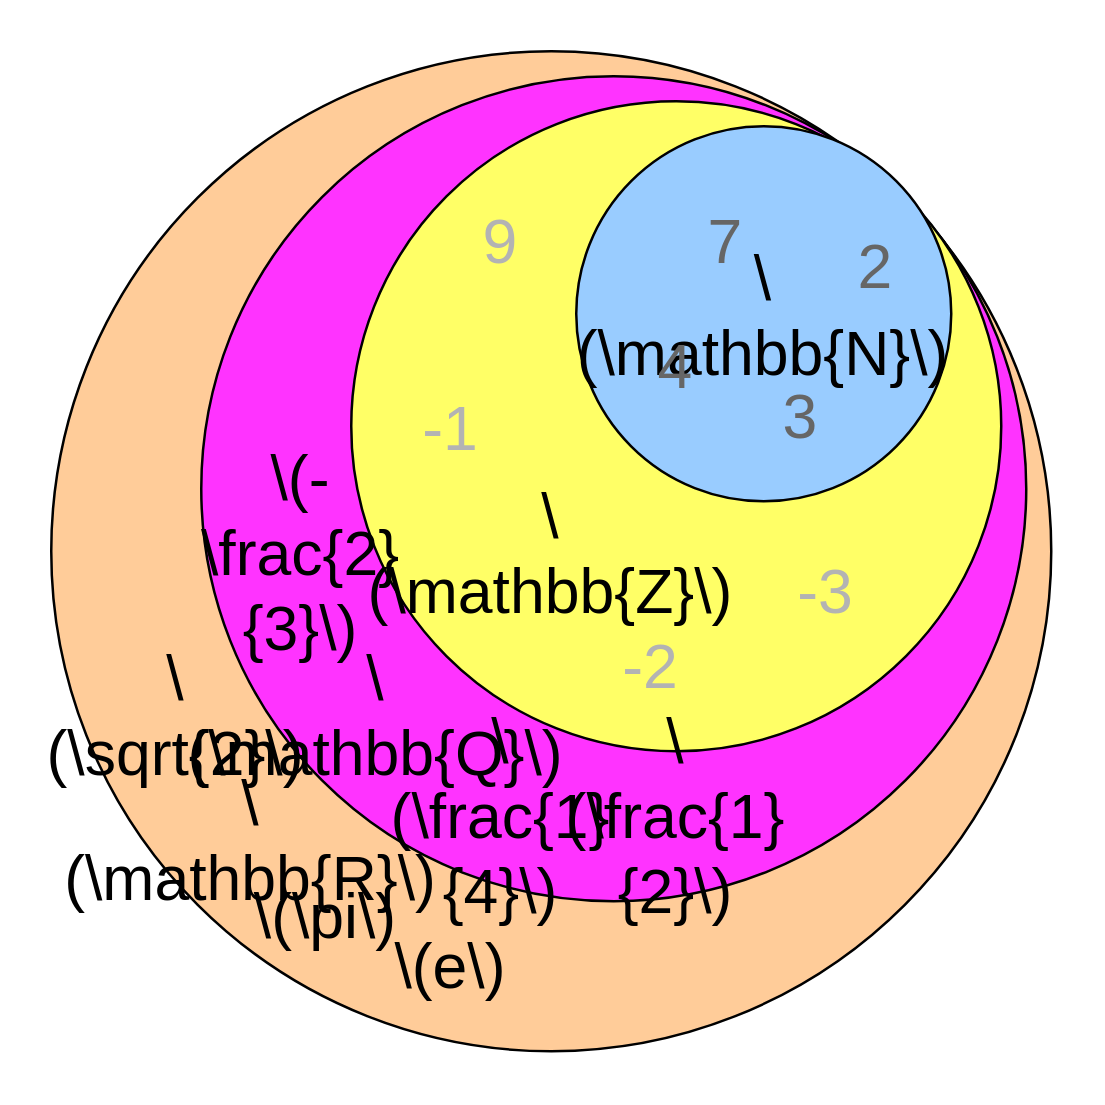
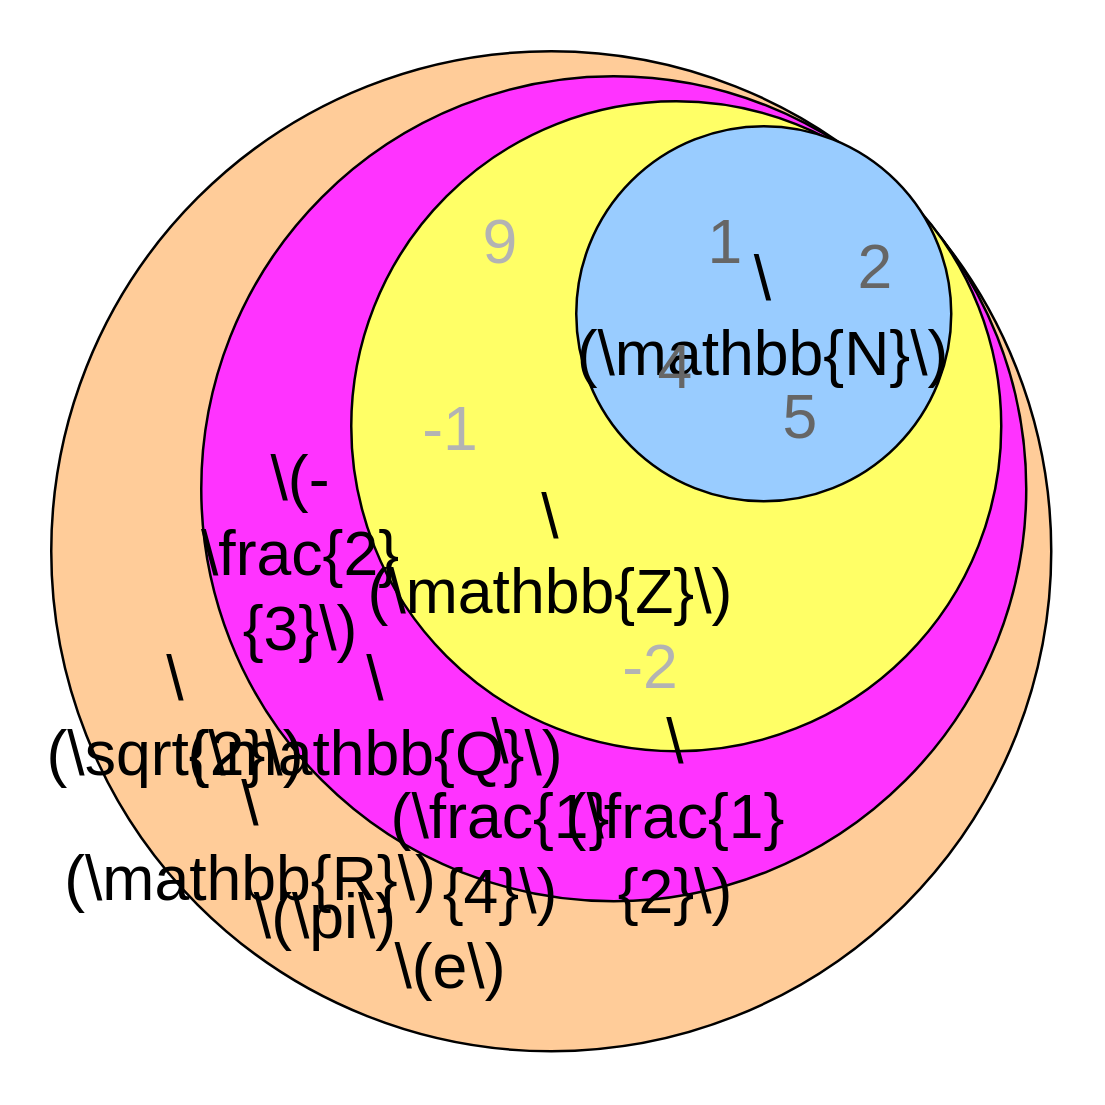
  <mxCell id="0" />
  <mxCell id="1" parent="0" />
  <mxCell id="2" value="" style="ellipse;whiteSpace=wrap;html=1;aspect=fixed;fillColor=#FFCC99;" vertex="1" parent="1"><mxGeometry width="400" height="400" as="geometry" x="20" y="20" /></mxCell>
  <mxCell id="3" value="" style="ellipse;whiteSpace=wrap;html=1;aspect=fixed;fillColor=#FF33FF;" vertex="1" parent="1"><mxGeometry x="80" y="30" width="330" height="330" as="geometry" /></mxCell>
  <mxCell id="4" value="" style="ellipse;whiteSpace=wrap;html=1;aspect=fixed;fillColor=#FFFF66;" vertex="1" parent="1"><mxGeometry x="140" y="40" width="260" height="260" as="geometry" /></mxCell>
  <mxCell id="5" value="" style="ellipse;whiteSpace=wrap;html=1;aspect=fixed;fillColor=#99CCFF;" vertex="1" parent="1"><mxGeometry x="230" y="50" width="150" height="150" as="geometry" /></mxCell>
  <mxCell id="6" value="\(\mathbb{N}\)" style="text;html=1;align=center;verticalAlign=middle;whiteSpace=wrap;rounded=0;fontSize=25;" vertex="1" parent="1"><mxGeometry x="275" y="110" width="60" height="30" as="geometry" /></mxCell>
  <mxCell id="7" value="\(\mathbb{Z}\)" style="text;html=1;align=center;verticalAlign=middle;whiteSpace=wrap;rounded=0;fontSize=25;" vertex="1" parent="1"><mxGeometry x="190" y="205" width="60" height="30" as="geometry" /></mxCell>
  <mxCell id="8" value="\(\mathbb{Q}\)" style="text;html=1;align=center;verticalAlign=middle;whiteSpace=wrap;rounded=0;fontSize=25;fontColor=#000000;" vertex="1" parent="1"><mxGeometry x="120" y="270" width="60" height="30" as="geometry" /></mxCell>
  <mxCell id="9" value="\(\mathbb{R}\)" style="text;html=1;align=center;verticalAlign=middle;whiteSpace=wrap;rounded=0;fontSize=25;fontColor=#000000;" vertex="1" parent="1"><mxGeometry x="70" y="320" width="60" height="30" as="geometry" /></mxCell>
  <mxCell id="10" value="\(e\)" style="text;html=1;align=center;verticalAlign=middle;whiteSpace=wrap;rounded=0;fontSize=25;fontColor=#000000;" vertex="1" parent="1"><mxGeometry x="150" y="370" width="60" height="30" as="geometry" /></mxCell>
  <mxCell id="11" value="\(\pi\)" style="text;html=1;align=center;verticalAlign=middle;whiteSpace=wrap;rounded=0;fontSize=25;fontColor=#000000;" vertex="1" parent="1"><mxGeometry x="100" y="350" width="60" height="30" as="geometry" /></mxCell>
  <mxCell id="12" value="\(\sqrt{2}\)" style="text;html=1;align=center;verticalAlign=middle;whiteSpace=wrap;rounded=0;fontSize=25;fontColor=#000000;" vertex="1" parent="1"><mxGeometry x="40" y="270" width="60" height="30" as="geometry" /></mxCell>
  <mxCell id="13" value="\(\frac{1}{2}\)" style="text;html=1;align=center;verticalAlign=middle;whiteSpace=wrap;rounded=0;fontSize=25;fontColor=#000000;" vertex="1" parent="1"><mxGeometry x="240" y="310" width="60" height="30" as="geometry" /></mxCell>
  <mxCell id="14" value="\(\frac{1}{4}\)" style="text;html=1;align=center;verticalAlign=middle;whiteSpace=wrap;rounded=0;fontSize=25;fontColor=#000000;" vertex="1" parent="1"><mxGeometry x="170" y="310" width="60" height="30" as="geometry" /></mxCell>
  <mxCell id="15" value="\(-\frac{2}{3}\)" style="text;html=1;align=center;verticalAlign=middle;whiteSpace=wrap;rounded=0;fontSize=25;fontColor=#000000;" vertex="1" parent="1"><mxGeometry x="90" y="205" width="60" height="30" as="geometry" /></mxCell>
- <mxCell id="16" value="-3" style="text;html=1;align=center;verticalAlign=middle;whiteSpace=wrap;rounded=0;fontSize=25;fontColor=#B3B3B3;" vertex="1" parent="1"><mxGeometry x="300" y="220" width="60" height="30" as="geometry" /></mxCell>
  <mxCell id="17" value="-2" style="text;html=1;align=center;verticalAlign=middle;whiteSpace=wrap;rounded=0;fontSize=25;fontColor=#B3B3B3;" vertex="1" parent="1"><mxGeometry x="230" y="250" width="60" height="30" as="geometry" /></mxCell>
  <mxCell id="18" value="-1" style="text;html=1;align=center;verticalAlign=middle;whiteSpace=wrap;rounded=0;fontSize=25;fontColor=#B3B3B3;" vertex="1" parent="1"><mxGeometry x="150" y="155" width="60" height="30" as="geometry" /></mxCell>
  <mxCell id="19" value="9" style="text;html=1;align=center;verticalAlign=middle;whiteSpace=wrap;rounded=0;fontSize=25;fontColor=#B3B3B3;" vertex="1" parent="1"><mxGeometry x="170" y="80" width="60" height="30" as="geometry" /></mxCell>
  <mxCell id="20" value="4" style="text;html=1;align=center;verticalAlign=middle;whiteSpace=wrap;rounded=0;fontSize=25;fontColor=#666666;" vertex="1" parent="1"><mxGeometry x="240" y="130" width="60" height="30" as="geometry" /></mxCell>
- <mxCell id="21" value="3" style="text;html=1;align=center;verticalAlign=middle;whiteSpace=wrap;rounded=0;fontSize=25;fontColor=#666666;" vertex="1" parent="1"><mxGeometry x="290" y="150" width="60" height="30" as="geometry" /></mxCell>
+ <mxCell id="21" value="5" style="text;html=1;align=center;verticalAlign=middle;whiteSpace=wrap;rounded=0;fontSize=25;fontColor=#666666;" vertex="1" parent="1"><mxGeometry x="290" y="150" width="60" height="30" as="geometry" /></mxCell>
  <mxCell id="22" value="2" style="text;html=1;align=center;verticalAlign=middle;whiteSpace=wrap;rounded=0;fontSize=25;fontColor=#666666;" vertex="1" parent="1"><mxGeometry x="320" y="90" width="60" height="30" as="geometry" /></mxCell>
- <mxCell id="23" value="7" style="text;html=1;align=center;verticalAlign=middle;whiteSpace=wrap;rounded=0;fontSize=25;fontColor=#666666;" vertex="1" parent="1"><mxGeometry x="260" y="80" width="60" height="30" as="geometry" /></mxCell>
+ <mxCell id="23" value="1" style="text;html=1;align=center;verticalAlign=middle;whiteSpace=wrap;rounded=0;fontSize=25;fontColor=#666666;" vertex="1" parent="1"><mxGeometry x="260" y="80" width="60" height="30" as="geometry" /></mxCell>
